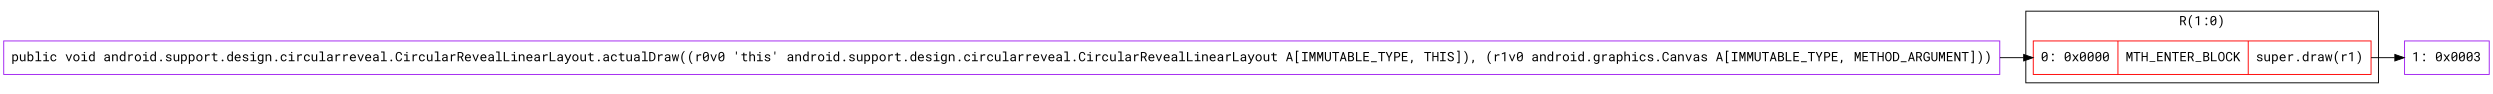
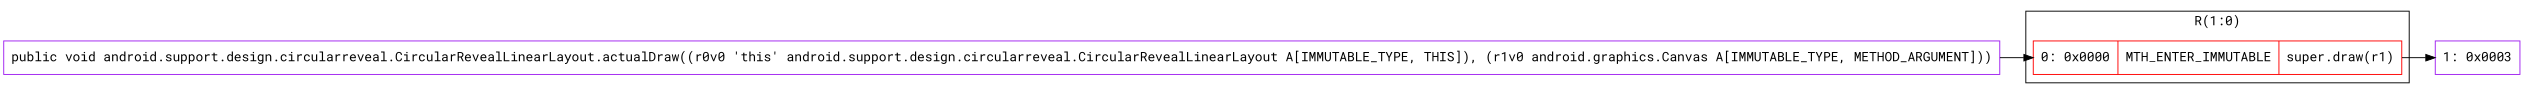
  digraph {
    rankdir=LR
    fontname="Roboto Mono"
    node [color=purple shape=record fontname="Roboto Mono"]
    edge [fontname="Roboto Mono"]
-   n1 [color=red label="{0\:\ 0x0000|MTH_ENTER_BLOCK\l|super.draw(r1)\l}"]
+   n1 [color=red label="{0\:\ 0x0000|MTH_ENTER_IMMUTABLE\l|super.draw(r1)\l}"]
    n2 [label="{1\:\ 0x0003}"]
    n3 [label="{public void android.support.design.circularreveal.CircularRevealLinearLayout.actualDraw((r0v0 'this' android.support.design.circularreveal.CircularRevealLinearLayout A[IMMUTABLE_TYPE, THIS]), (r1v0 android.graphics.Canvas A[IMMUTABLE_TYPE, METHOD_ARGUMENT])) }"]
    subgraph cluster_1 {
      label="R(1:0)"
      n1
    }
    n1 -> n2
    n3 -> n1
  }
